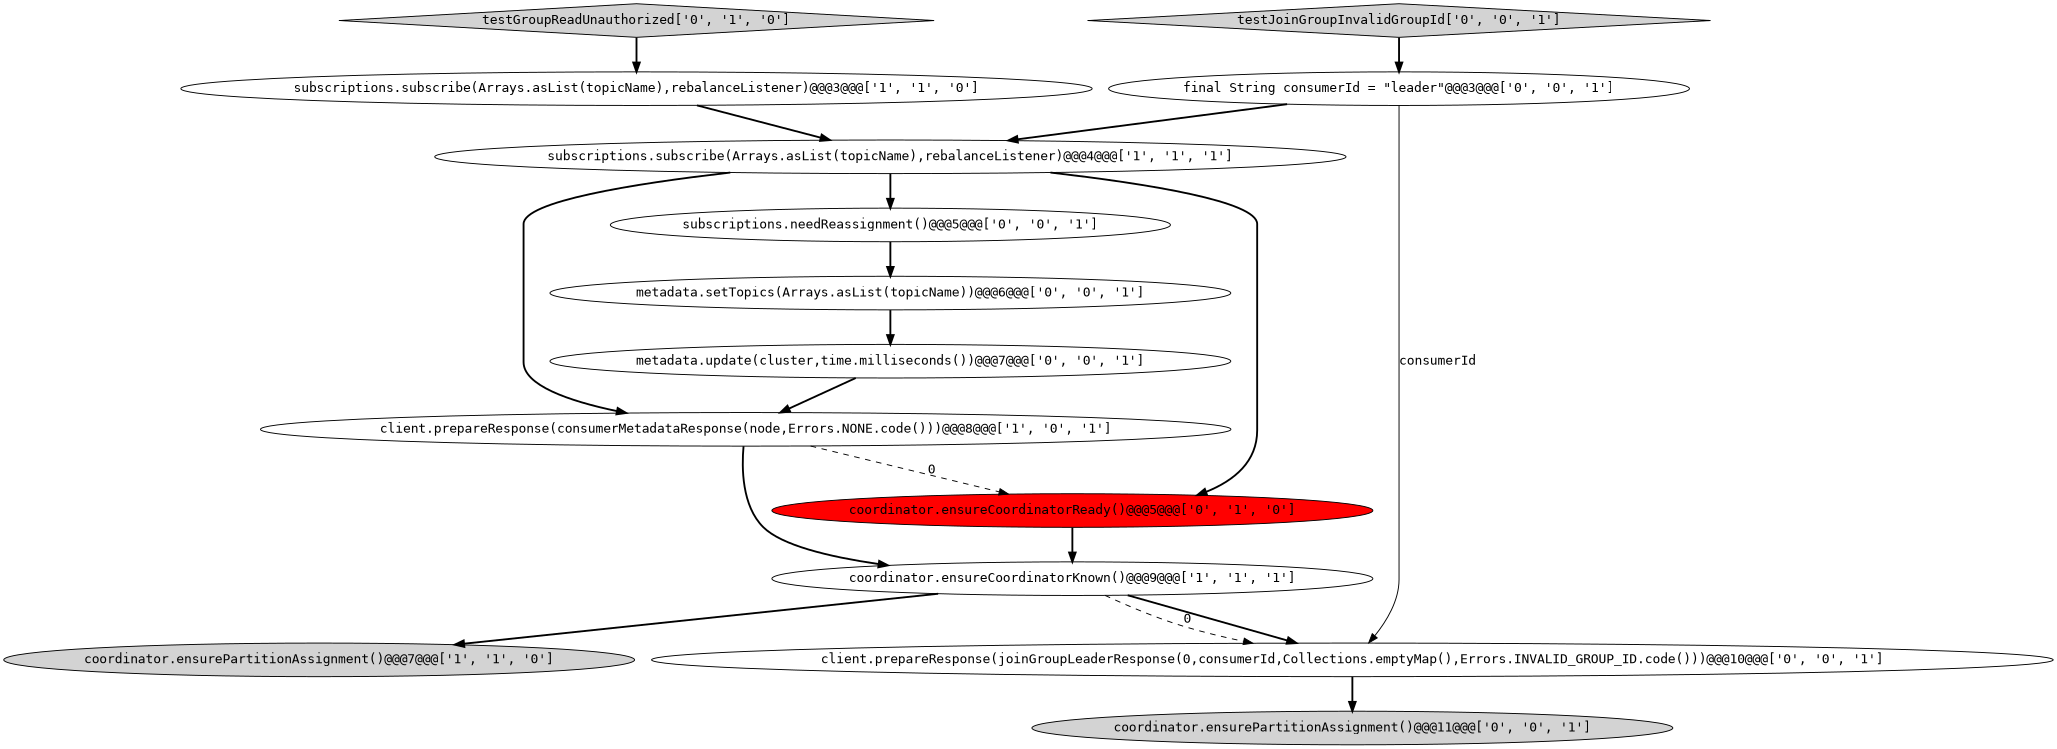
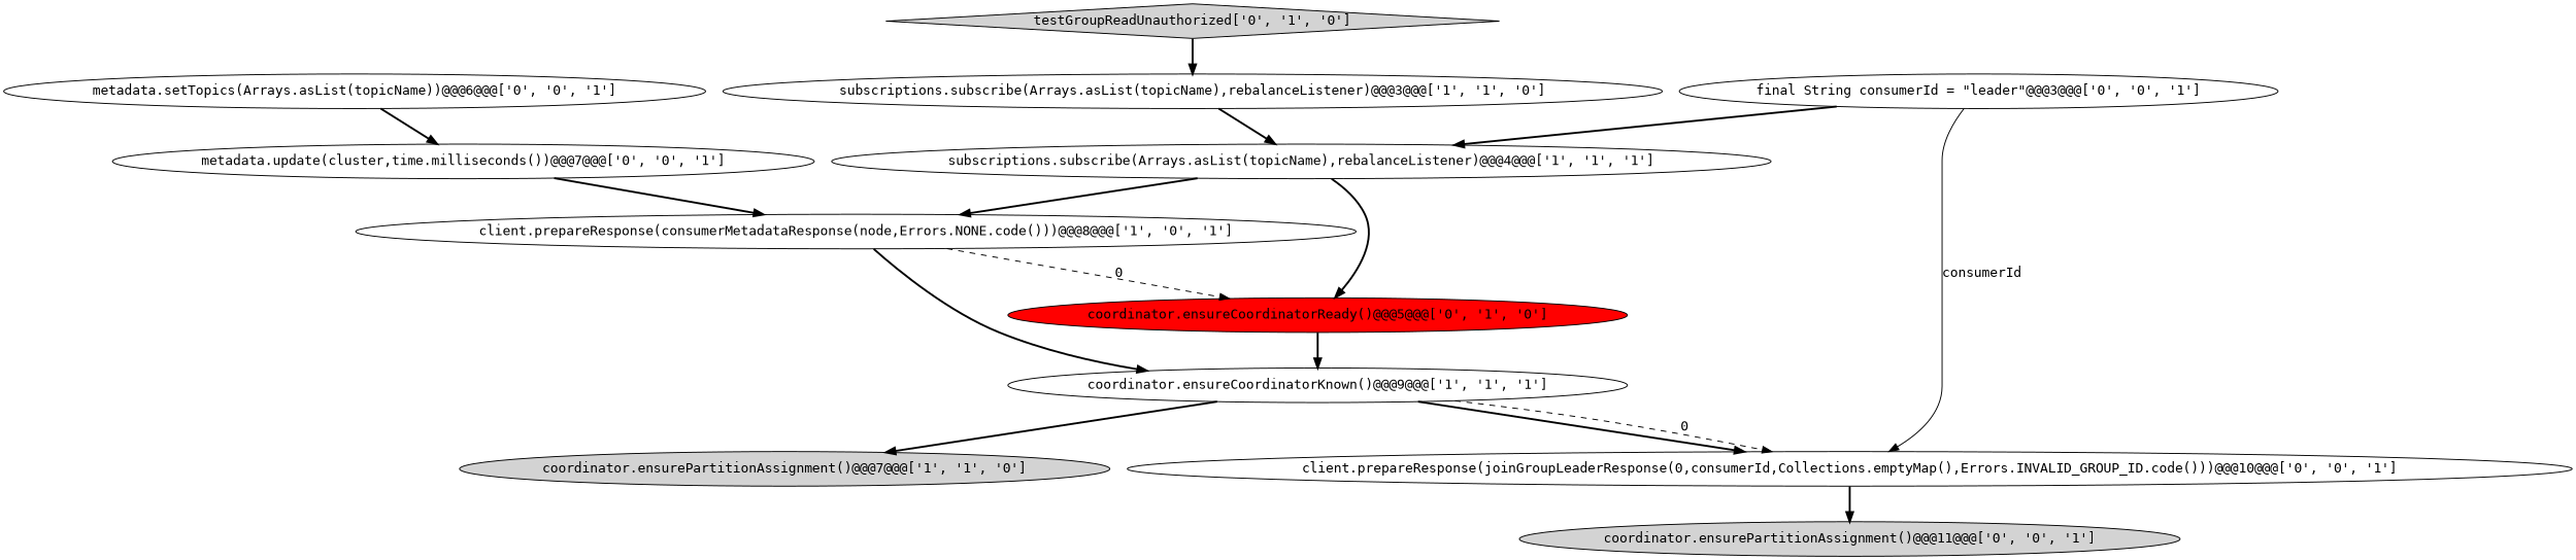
  digraph {
    fontname="DejaVu Sans Mono"
    node [fillcolor=white fontname="DejaVu Sans Mono" shape=ellipse style=filled]
    edge [fontname="DejaVu Sans Mono" style=bold]
    n1 [fillcolor=red label="coordinator.ensureCoordinatorReady()@@@5@@@['0', '1', '0']"]
    n2 [label="coordinator.ensureCoordinatorKnown()@@@9@@@['1', '1', '1']"]
    n3 [label="client.prepareResponse(joinGroupLeaderResponse(0,consumerId,Collections.emptyMap(),Errors.INVALID_GROUP_ID.code()))@@@10@@@['0', '0', '1']"]
    n4 [fillcolor=lightgray label="coordinator.ensurePartitionAssignment()@@@7@@@['1', '1', '0']"]
    n5 [label="subscriptions.subscribe(Arrays.asList(topicName),rebalanceListener)@@@4@@@['1', '1', '1']"]
    n6 [label="client.prepareResponse(consumerMetadataResponse(node,Errors.NONE.code()))@@@8@@@['1', '0', '1']"]
-   n7 [label="subscriptions.needReassignment()@@@5@@@['0', '0', '1']"]
    n8 [label="metadata.setTopics(Arrays.asList(topicName))@@@6@@@['0', '0', '1']"]
    n9 [label="final String consumerId = \"leader\"@@@3@@@['0', '0', '1']"]
    n10 [fillcolor=lightgray label="coordinator.ensurePartitionAssignment()@@@11@@@['0', '0', '1']"]
    n11 [label="metadata.update(cluster,time.milliseconds())@@@7@@@['0', '0', '1']"]
    n12 [label="subscriptions.subscribe(Arrays.asList(topicName),rebalanceListener)@@@3@@@['1', '1', '0']"]
    n13 [fillcolor=lightgray label="testGroupReadUnauthorized['0', '1', '0']" shape=diamond]
-   n14 [fillcolor=lightgray label="testJoinGroupInvalidGroupId['0', '0', '1']" shape=diamond]
    n1 -> n2
    n2 -> n3
    n2 -> n3 [label=0 style=dashed]
    n2 -> n4
    n3 -> n10
    n5 -> n1
    n5 -> n6
-   n5 -> n7
    n6 -> n1 [label=0 style=dashed]
    n6 -> n2
-   n7 -> n8
    n8 -> n11
    n9 -> n3 [label=consumerId style=solid]
    n9 -> n5
    n11 -> n6
    n12 -> n5
    n13 -> n12
-   n14 -> n9
  }
